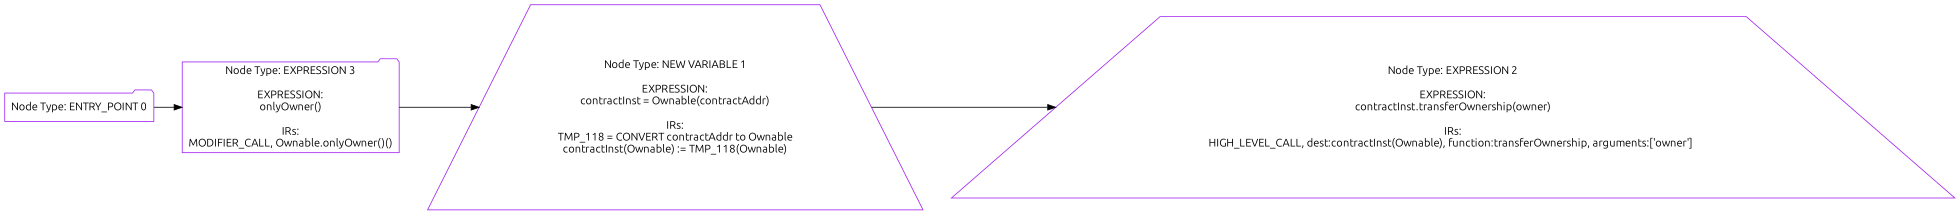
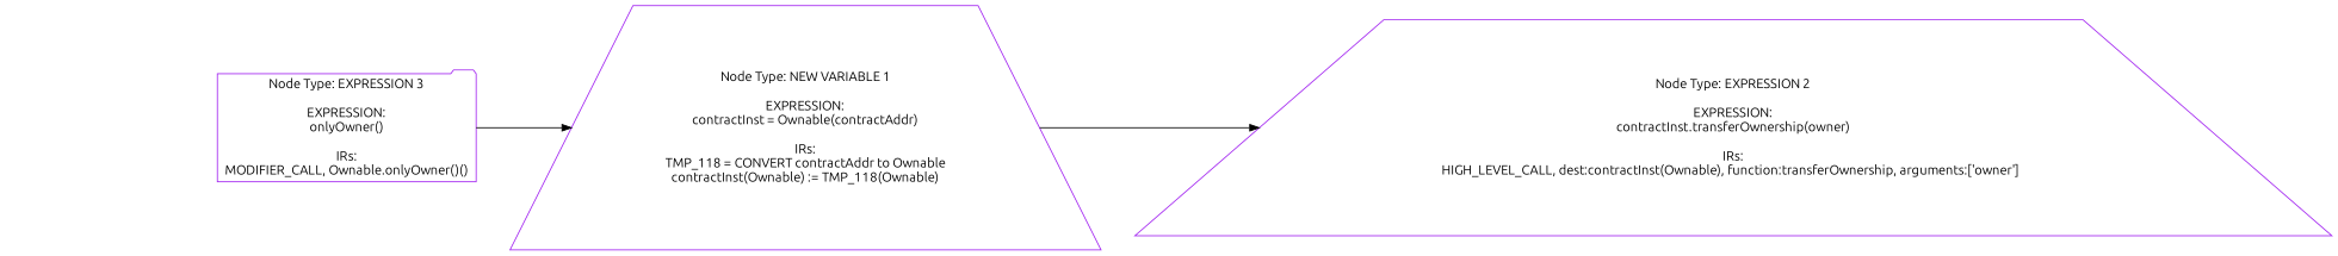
  digraph {
    rankdir=LR
    fontname=Ubuntu
    node [color=purple shape=folder fontname=Ubuntu]
    edge [fontname=Ubuntu]
-   n1 [label="Node Type: ENTRY_POINT 0\n"]
    n2 [label="Node Type: EXPRESSION 3\n\nEXPRESSION:\nonlyOwner()\n\nIRs:\nMODIFIER_CALL, Ownable.onlyOwner()()"]
    n3 [label="Node Type: NEW VARIABLE 1\n\nEXPRESSION:\ncontractInst = Ownable(contractAddr)\n\nIRs:\nTMP_118 = CONVERT contractAddr to Ownable\ncontractInst(Ownable) := TMP_118(Ownable)" shape=trapezium]
    n4 [label="Node Type: EXPRESSION 2\n\nEXPRESSION:\ncontractInst.transferOwnership(owner)\n\nIRs:\nHIGH_LEVEL_CALL, dest:contractInst(Ownable), function:transferOwnership, arguments:['owner']  " shape=trapezium]
-   n1 -> n2
    n2 -> n3
    n3 -> n4
  }
